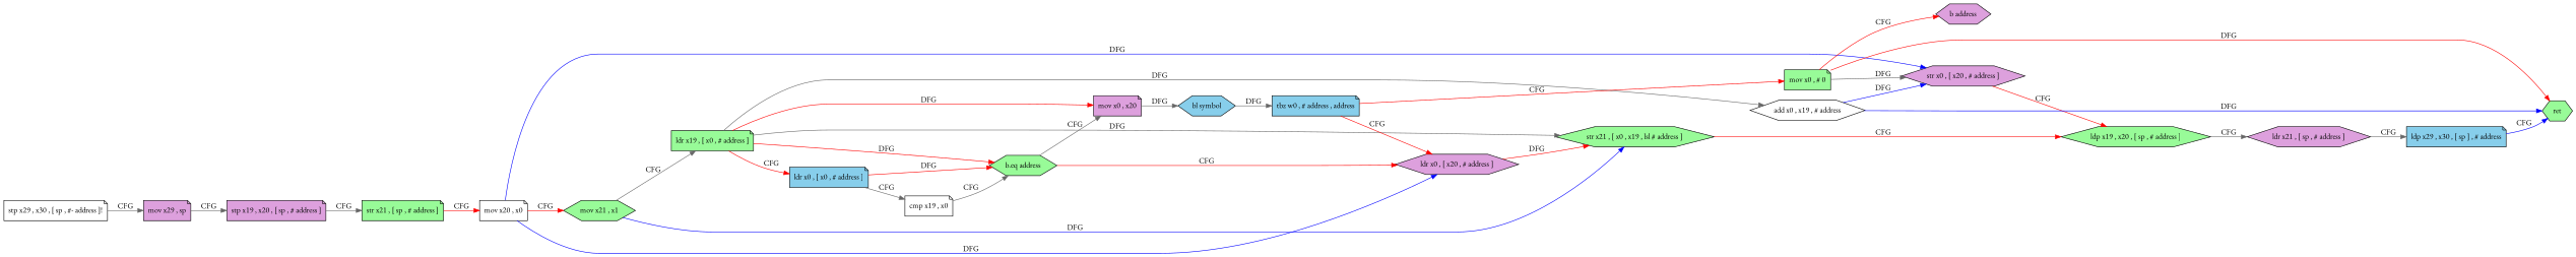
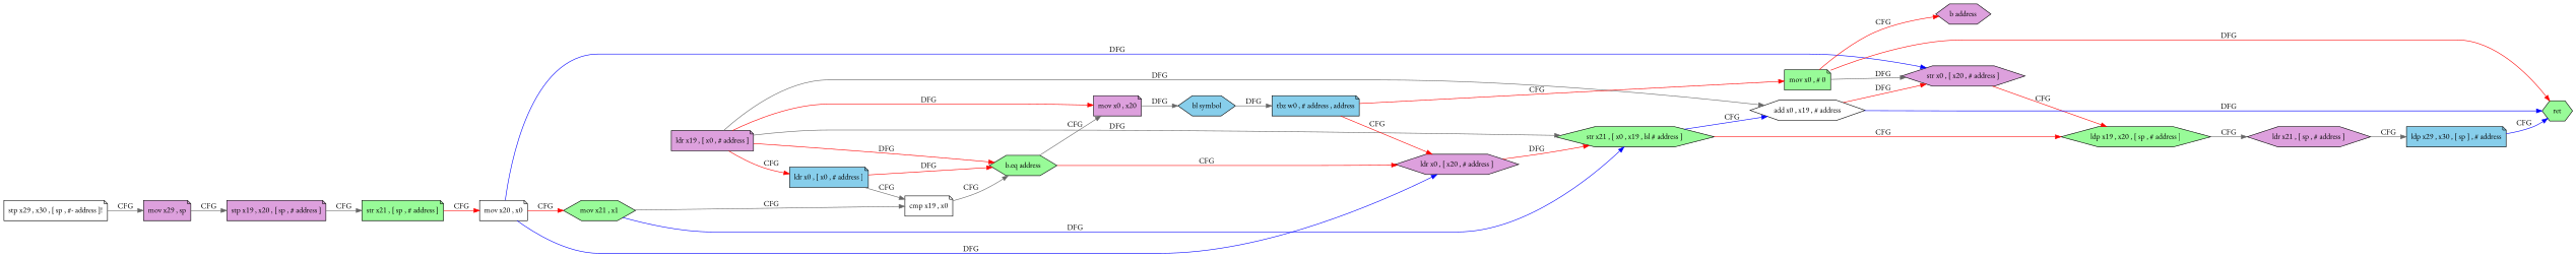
  digraph {
    fontname="EB Garamond"
    rankdir=LR
    node [fillcolor=palegreen fontname="EB Garamond" shape=note style=filled]
    edge [color=red fontname="EB Garamond"]
    n1 [fillcolor=white label="stp x29 , x30 , [ sp , #- address ]!"]
    n2 [fillcolor=plum label="mov x29 , sp"]
    n3 [fillcolor=plum label="stp x19 , x20 , [ sp , # address ]"]
    n4 [label="str x21 , [ sp , # address ]"]
    n5 [fillcolor=white label="mov x20 , x0"]
    n6 [label="mov x21 , x1" shape=hexagon]
    n7 [fillcolor=plum label="ldr x0 , [ x20 , # address ]" shape=hexagon]
    n8 [fillcolor=plum label="str x0 , [ x20 , # address ]" shape=hexagon]
-   n9 [label="ldr x19 , [ x0 , # address ]"]
+   n9 [fillcolor=plum label="ldr x19 , [ x0 , # address ]"]
    n10 [label="str x21 , [ x0 , x19 , lsl # address ]" shape=hexagon]
    n11 [fillcolor=plum label="mov x0 , x20"]
    n12 [fillcolor=skyblue label="bl symbol" shape=hexagon]
    n13 [label="ldp x19 , x20 , [ sp , # address ]" shape=hexagon]
    n14 [fillcolor=skyblue label="ldr x0 , [ x0 , # address ]"]
    n15 [label="b.eq address" shape=hexagon]
    n16 [fillcolor=white label="add x0 , x19 , # address" shape=hexagon]
    n17 [fillcolor=white label="cmp x19 , x0"]
    n18 [label=ret shape=hexagon]
    n19 [fillcolor=skyblue label="tbz w0 , # address , address"]
    n20 [label="mov x0 , # 0"]
    n21 [fillcolor=plum label="b address" shape=hexagon]
    n22 [fillcolor=plum label="ldr x21 , [ sp , # address ]" shape=hexagon]
    n23 [fillcolor=skyblue label="ldp x29 , x30 , [ sp ] , # address"]
    n1 -> n2 [color=gray40 label=CFG]
    n2 -> n3 [color=gray40 label=CFG]
    n3 -> n4 [color=gray40 label=CFG]
    n4 -> n5 [label=CFG]
    n5 -> n6 [label=CFG]
    n5 -> n7 [color=blue label=DFG]
    n5 -> n8 [color=blue label=DFG]
-   n6 -> n9 [color=gray40 label=CFG]
+   n6 -> n17 [color=gray40 label=CFG]
    n6 -> n10 [color=blue label=DFG]
    n7 -> n10 [label=DFG]
    n8 -> n13 [label=CFG]
    n9 -> n10 [color=gray40 label=DFG]
    n9 -> n11 [label=DFG]
    n9 -> n14 [label=CFG]
    n9 -> n15 [label=DFG]
    n9 -> n16 [color=gray40 label=DFG]
    n10 -> n13 [label=CFG]
+   n10 -> n16 [color=blue label=CFG]
    n11 -> n12 [color=gray40 label=DFG]
    n12 -> n19 [color=gray40 label=DFG]
    n13 -> n22 [color=gray40 label=CFG]
    n14 -> n15 [label=DFG]
    n14 -> n17 [color=gray40 label=CFG]
    n15 -> n7 [label=CFG]
    n15 -> n11 [color=gray40 label=CFG]
-   n16 -> n8 [color=blue label=DFG]
+   n16 -> n8 [label=DFG]
    n16 -> n18 [color=blue label=DFG]
    n17 -> n15 [color=gray40 label=CFG]
    n19 -> n7 [label=CFG]
    n19 -> n20 [label=CFG]
    n20 -> n8 [color=gray40 label=DFG]
    n20 -> n18 [label=DFG]
    n20 -> n21 [label=CFG]
    n22 -> n23 [color=gray40 label=CFG]
    n23 -> n18 [color=blue label=CFG]
  }
